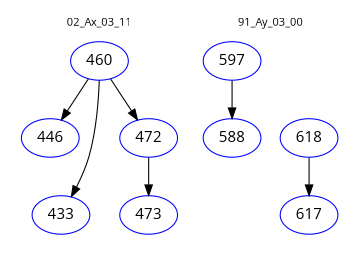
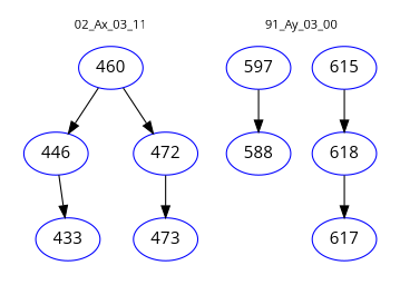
  digraph {
    fontname="Open Sans"
    node [color=blue fontname="Open Sans"]
    edge [color=black fontname="Open Sans"]
    n1 [label=460]
    n2 [label=446]
    n3 [label=472]
    n4 [label=433]
    n5 [label=473]
+   n6 [label=615]
    n7 [label=597]
    n8 [label=618]
    n9 [label=588]
    n10 [label=617]
    subgraph cluster_1 {
      color=white
      fontsize=10
      label="02_Ax_03_11"
      n1
      n2
      n3
      n4
      n5
    }
    subgraph cluster_2 {
      color=white
      fontsize=10
      label="91_Ay_03_00"
+     n6
      n7
      n8
      n9
      n10
    }
    n1 -> n2
    n1 -> n3
-   n1 -> n4
+   n2 -> n4
    n3 -> n5
+   n6 -> n8
    n7 -> n9
    n8 -> n10
  }
